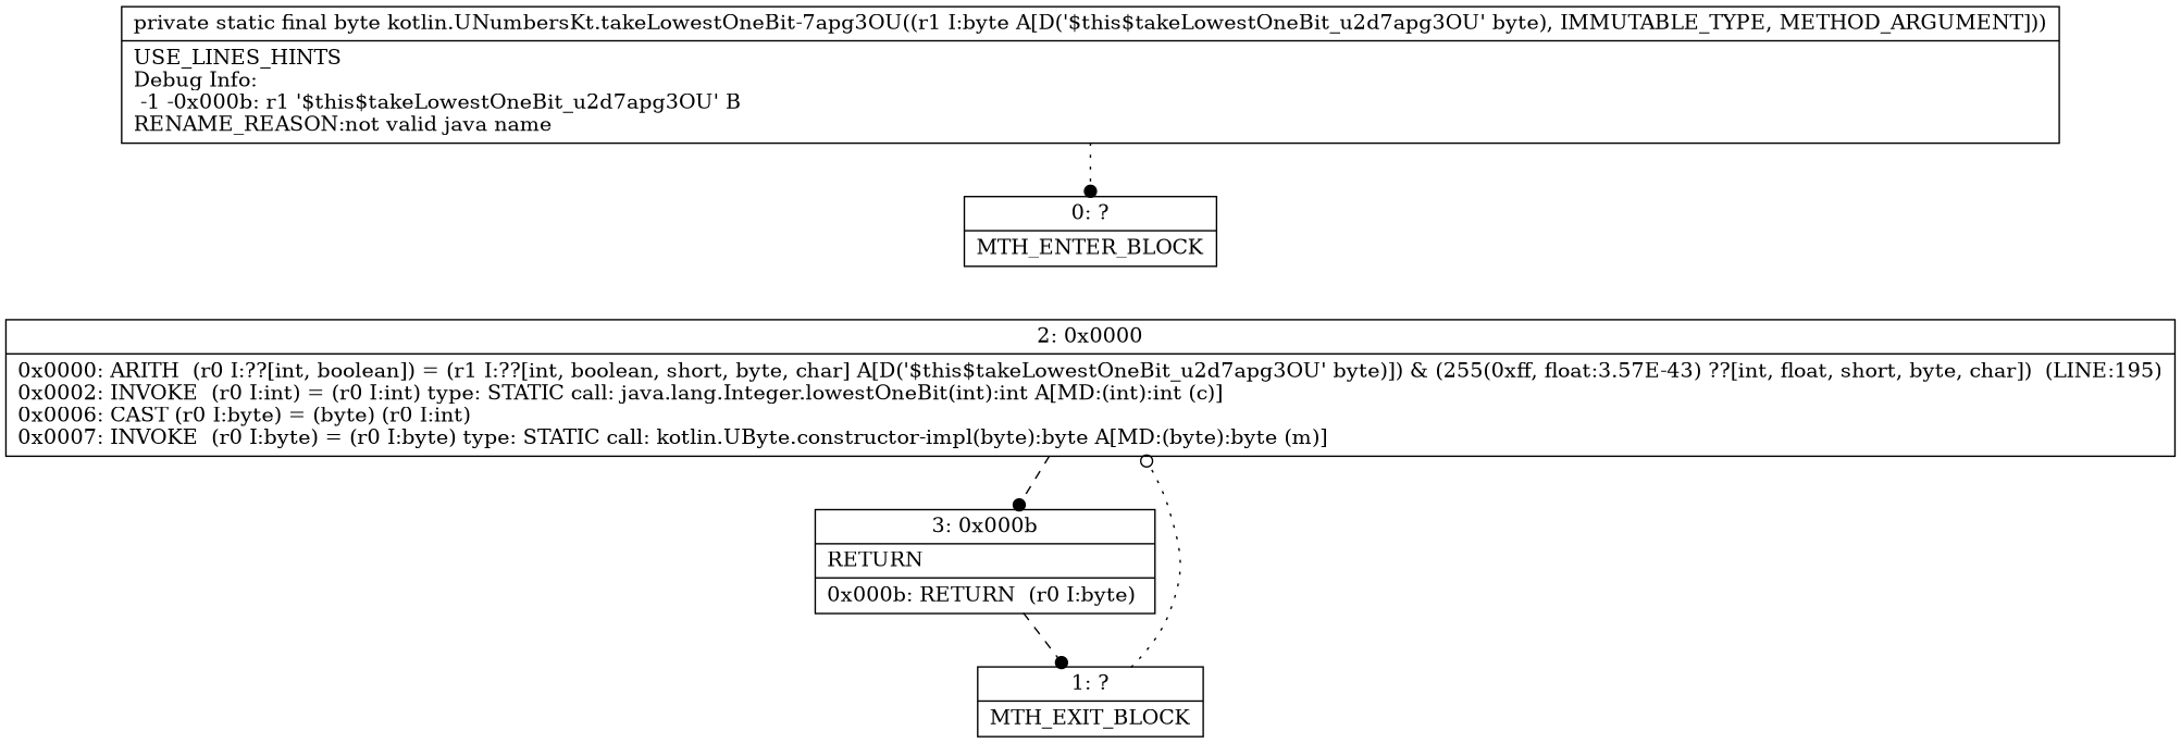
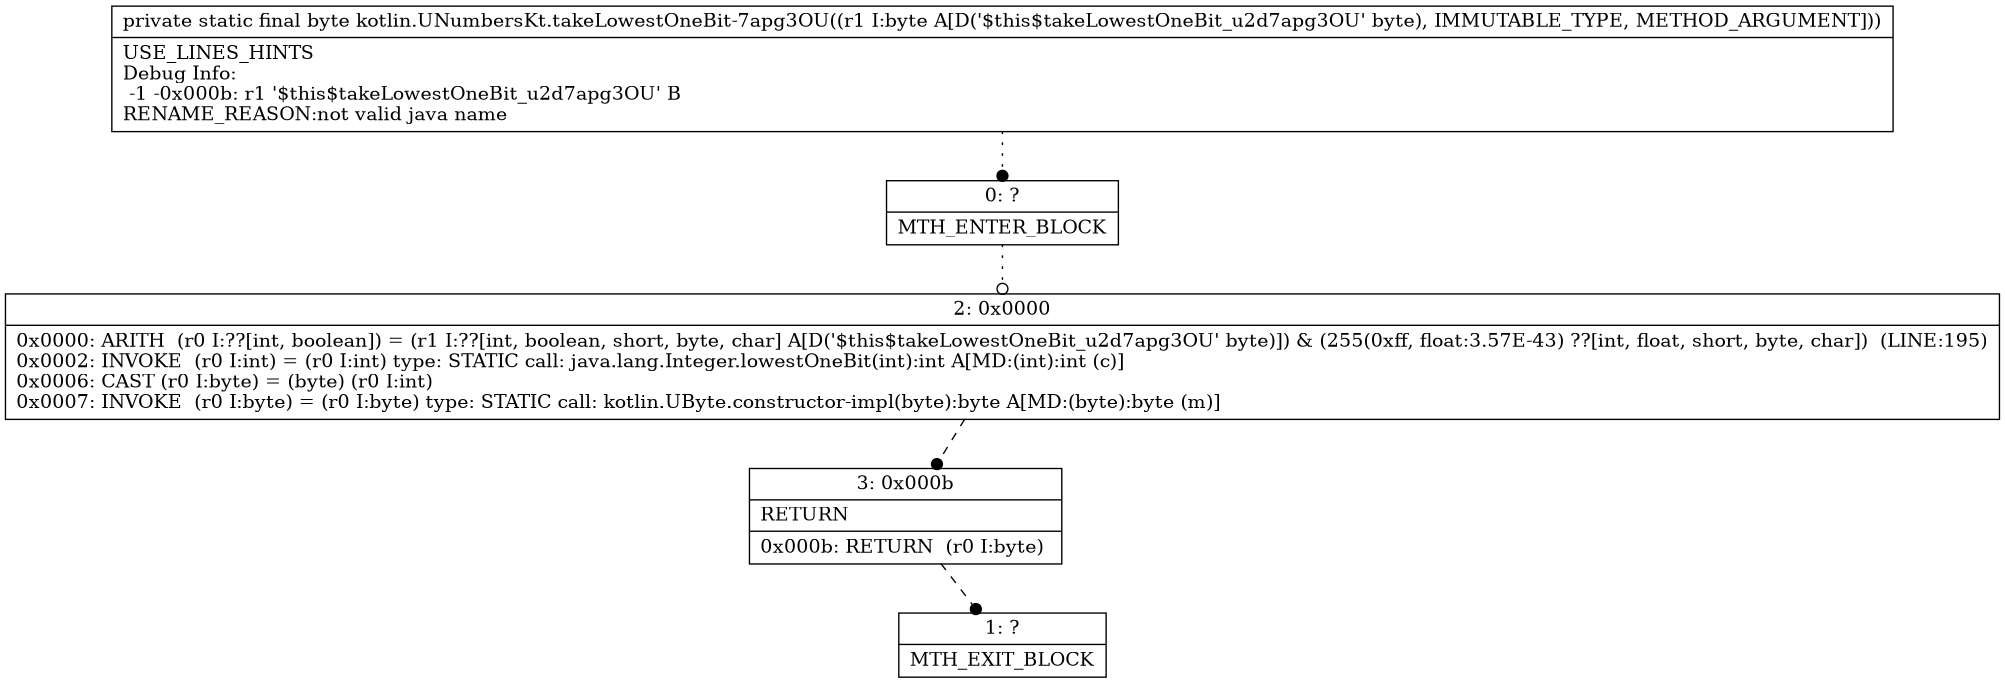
  digraph {
    node [shape=record]
    edge [arrowhead=dot style=dotted]
    n1 [label="{0\:\ ?|MTH_ENTER_BLOCK\l}"]
    n2 [label="{2\:\ 0x0000|0x0000: ARITH  (r0 I:??[int, boolean]) = (r1 I:??[int, boolean, short, byte, char] A[D('$this$takeLowestOneBit_u2d7apg3OU' byte)]) & (255(0xff, float:3.57E\-43) ??[int, float, short, byte, char])  (LINE:195)\l0x0002: INVOKE  (r0 I:int) = (r0 I:int) type: STATIC call: java.lang.Integer.lowestOneBit(int):int A[MD:(int):int (c)]\l0x0006: CAST (r0 I:byte) = (byte) (r0 I:int) \l0x0007: INVOKE  (r0 I:byte) = (r0 I:byte) type: STATIC call: kotlin.UByte.constructor\-impl(byte):byte A[MD:(byte):byte (m)]\l}"]
    n3 [label="{3\:\ 0x000b|RETURN\l|0x000b: RETURN  (r0 I:byte) \l}"]
    n4 [label="{1\:\ ?|MTH_EXIT_BLOCK\l}"]
    n5 [label="{private static final byte kotlin.UNumbersKt.takeLowestOneBit\-7apg3OU((r1 I:byte A[D('$this$takeLowestOneBit_u2d7apg3OU' byte), IMMUTABLE_TYPE, METHOD_ARGUMENT]))  | USE_LINES_HINTS\lDebug Info:\l  \-1 \-0x000b: r1 '$this$takeLowestOneBit_u2d7apg3OU' B\lRENAME_REASON:not valid java name\l}"]
-   n4 -> n2 [arrowhead=odot]
+   n1 -> n2 [arrowhead=odot]
    n2 -> n3 [style=dashed]
    n3 -> n4 [style=dashed]
    n5 -> n1
  }
